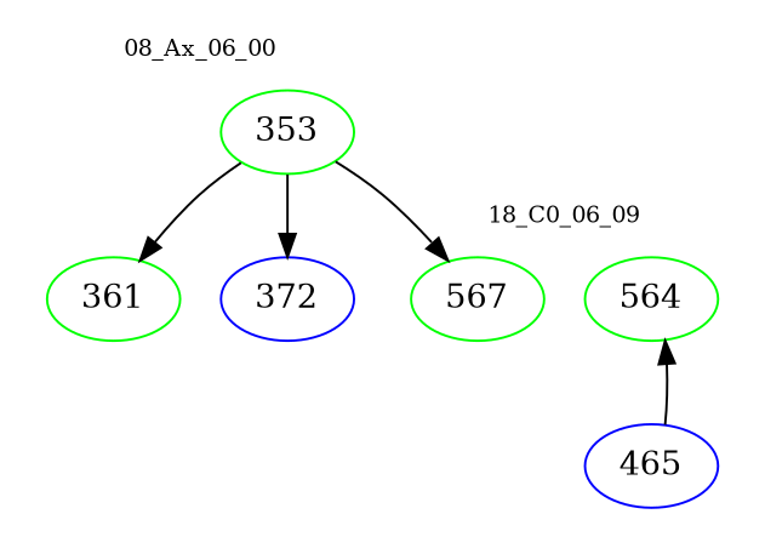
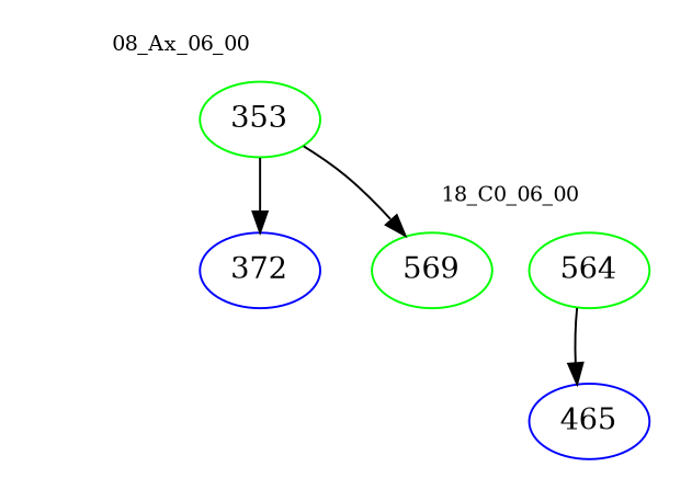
  digraph {
    node [color=green]
    edge [color=black]
    n1 [label=353]
-   n2 [label=361]
    n3 [color=blue label=372]
    n4 [label=564]
    n5 [color=blue label=465]
-   n6 [label=567]
+   n6 [label=569]
    subgraph cluster_1 {
      color=white
      fontsize=10
      label="08_Ax_06_00"
      n1
-     n2
      n3
    }
    subgraph cluster_2 {
      color=white
      fontsize=10
-     label="18_C0_06_09"
+     label="18_C0_06_00"
      n4
      n5
      n6
    }
-   n1 -> n2
    n1 -> n3
    n1 -> n6
-   n5 -> n4
+   n4 -> n5
  }
